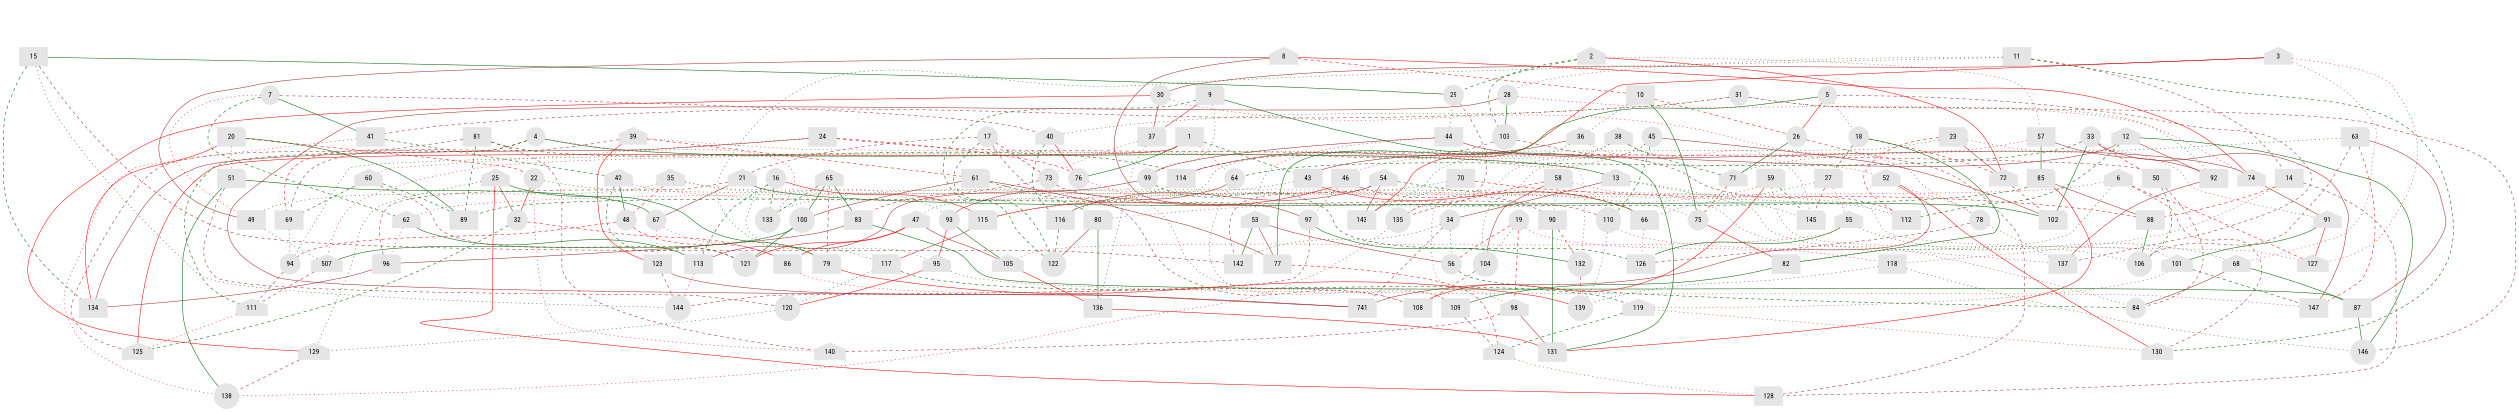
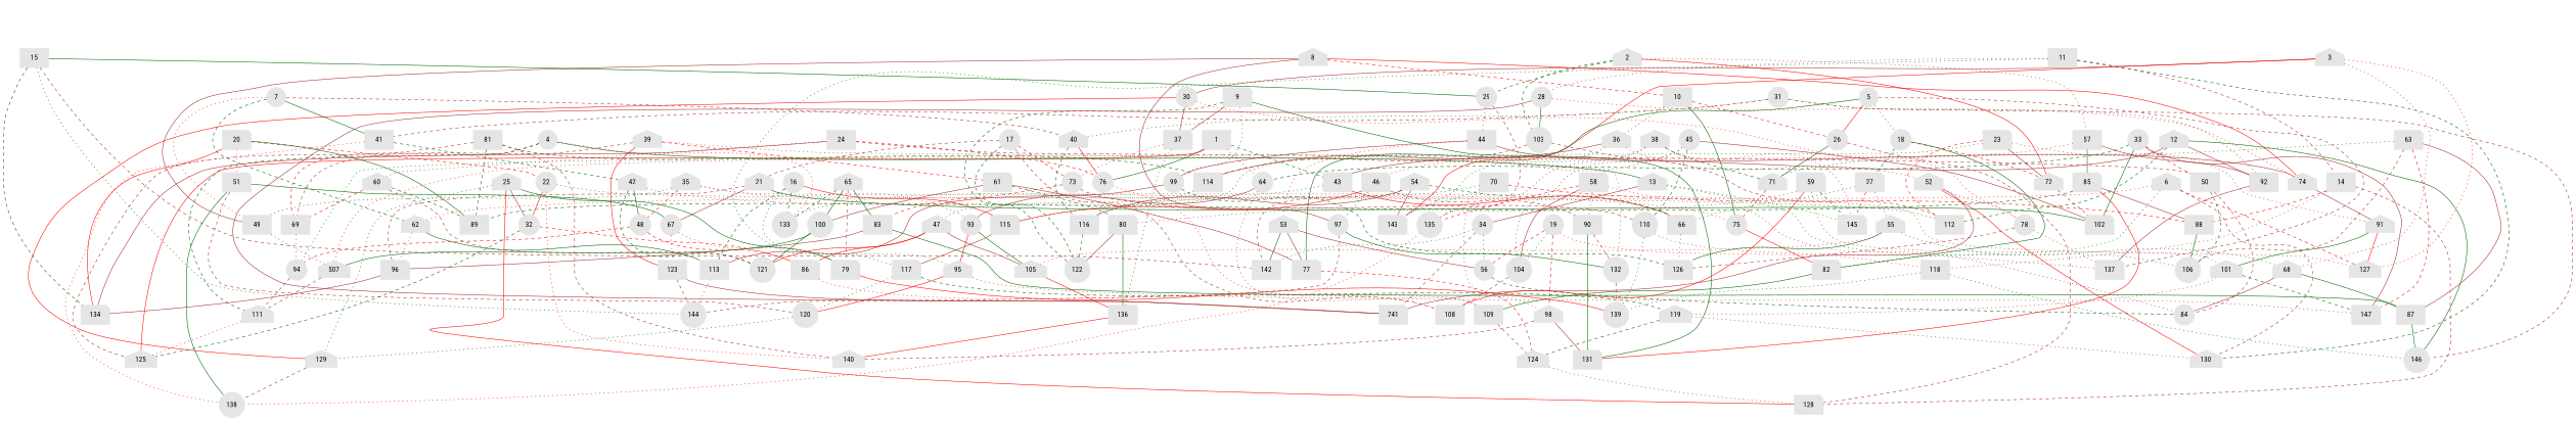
  graph {
    fontname="Roboto Condensed"
    node [color=gray90 fontname="Roboto Condensed" shape=circle style=filled]
    edge [color=brown fontname="Roboto Condensed" style=solid]
    1 [shape=box]
    43 [shape=box]
    64
    76
    125 [shape=house]
    133
    66 [shape=note]
    93
    109 [shape=box]
    2 [shape=house]
    29
    57 [shape=box]
    72 [shape=house]
    103
    44 [shape=box]
    135
    92 [shape=box]
    n18 [label=507 shape=house]
    85 [shape=note]
    102 [shape=note]
    112 [shape=box]
    114 [shape=box]
    3 [shape=house]
    30
    68 [shape=house]
    127 [shape=house]
    143 [shape=note]
    37 [shape=note]
    129 [shape=house]
    78
    84
    87 [shape=box]
    13 [shape=house]
    4
    69 [shape=box]
    111 [shape=house]
    34
    106
    145 [shape=note]
    94
    5
    18
    26
    77 [shape=note]
    137 [shape=note]
    82 [shape=note]
    27 [shape=note]
    128 [shape=note]
    71 [shape=house]
    124 [shape=house]
    6 [shape=house]
    62 [shape=house]
    130 [shape=house]
    113 [shape=box]
    96 [shape=note]
    7
    40 [shape=house]
    41 [shape=box]
    49 [shape=box]
    116 [shape=box]
    42 [shape=house]
    138
    8 [shape=house]
    10 [shape=box]
    74 [shape=house]
    97
    36 [shape=house]
    75
    91 [shape=house]
    144
    132
    9 [shape=note]
    99
    122
    131 [shape=note]
    73
    136 [shape=box]
    126 [shape=note]
    52 [shape=house]
    11 [shape=box]
    14 [shape=box]
    28
    117 [shape=note]
    88 [shape=box]
    118 [shape=box]
    n86 [label=741 shape=note]
    120
    119 [shape=house]
    12 [shape=house]
    146
    142 [shape=box]
    56
    139
    15 [shape=box]
    134 [shape=note]
    16
    95 [shape=house]
    115 [shape=note]
    147 [shape=note]
    17
    21 [shape=house]
    108 [shape=box]
    67
    110
    83 [shape=box]
    55 [shape=house]
    19
    98 [shape=house]
    104
    140 [shape=house]
    20 [shape=note]
    22
    51 [shape=note]
    89 [shape=box]
    32
    79 [shape=note]
    123 [shape=box]
    86 [shape=note]
    23 [shape=note]
    101 [shape=house]
    24 [shape=box]
    50 [shape=box]
    60 [shape=house]
    121
    25 [shape=house]
    105 [shape=house]
    53 [shape=house]
    31
    33
    35 [shape=house]
    48
    38 [shape=house]
    47 [shape=house]
    39 [shape=house]
    61 [shape=note]
    80 [shape=note]
    100
    45
    46 [shape=note]
    90 [shape=box]
    54 [shape=house]
    58 [shape=note]
    59 [shape=note]
    63 [shape=note]
    65 [shape=house]
    70 [shape=box]
    81 [shape=box]
    1 -- 43 [color=darkgreen style=dashed]
    1 -- 64 [color=red style=dotted]
    1 -- 76 [color=darkgreen]
    1 -- 125 [color=red]
    43 -- 133 [color=darkgreen style=dotted]
    43 -- 66 [color=red]
    64 -- 93
    64 -- 109 [style=dotted]
    76 -- 109 [color=red style=dotted]
    66 -- 126 [style=dotted]
    93 -- 95 [color=red]
    93 -- 105 [color=darkgreen]
    109 -- 124 [style=dashed]
    2 -- 29 [color=darkgreen style=dashed]
    2 -- 57 [style=dotted]
    2 -- 72 [color=red]
    2 -- 103 [color=darkgreen style=dashed]
    29 -- 44 [color=red style=dotted]
    29 -- 135 [style=dashed]
    57 -- 92
    57 -- n18 [color=red style=dotted]
    57 -- 85 [color=darkgreen]
    72 -- 102 [style=dashed]
    103 -- 112 [style=dashed]
    103 -- 114 [style=dashed]
    44 -- 74
    44 -- 99
    44 -- 53 [color=red style=dotted]
    135 -- 138 [color=red style=dotted]
    92 -- 137
    n18 -- 111 [style=dashed]
    85 -- 131 [color=red]
    85 -- 88
    85 -- 89 [color=darkgreen style=dashed]
    114 -- 115 [color=darkgreen style=dotted]
    3 -- 30
    3 -- 68 [style=dotted]
    3 -- 127 [color=red style=dotted]
    3 -- 143 [color=red]
    30 -- 37
    30 -- 129 [color=red]
    30 -- 78 [color=red style=dotted]
    68 -- 84
    68 -- 87 [color=darkgreen]
    37 -- 73 [style=dotted]
    37 -- 136 [color=darkgreen style=dotted]
    129 -- 138 [style=dashed]
    78 -- 137 [style=dotted]
    78 -- 126 [style=dashed]
    87 -- 146 [color=darkgreen]
    13 -- 34
    13 -- 106 [color=darkgreen style=dotted]
    13 -- 145 [color=darkgreen style=dotted]
    4 -- 133 [color=red style=dotted]
    4 -- 13 [color=darkgreen]
    4 -- 69 [color=red style=dashed]
    4 -- 111 [color=darkgreen style=dashed]
    69 -- 94 [color=red style=dotted]
    111 -- 125 [color=red style=dotted]
    34 -- n86 [style=dashed]
    34 -- 142 [color=darkgreen style=dotted]
    34 -- 56 [color=darkgreen style=dotted]
    94 -- 111 [style=dashed]
    5 -- 18 [color=red style=dotted]
    5 -- 26 [color=red]
    5 -- 77 [color=darkgreen]
    5 -- 137 [style=dashed]
    18 -- 72 [color=red style=dashed]
    18 -- 82 [color=darkgreen]
    18 -- 27 [color=darkgreen style=dashed]
    26 -- 128 [style=dashed]
    26 -- 71 [color=darkgreen]
    77 -- 124 [color=red style=dashed]
    82 -- 109 [color=darkgreen]
    27 -- 66 [color=darkgreen style=dotted]
    27 -- 145 [color=red style=dashed]
    27 -- 55 [color=red style=dotted]
    71 -- 75 [color=red style=dashed]
    124 -- 128 [style=dotted]
    6 -- 127 [color=red style=dashed]
    6 -- 82 [color=darkgreen style=dotted]
    6 -- 62 [color=red style=dotted]
    6 -- 130 [style=dashed]
    62 -- 113 [color=darkgreen]
    62 -- 96 [style=dotted]
    113 -- 144 [color=red style=dotted]
    96 -- 134
    7 -- 62 [color=darkgreen style=dashed]
    7 -- 40 [style=dashed]
    7 -- 41 [color=darkgreen]
    7 -- 49 [color=red style=dotted]
    40 -- 76 [color=red]
    40 -- 116 [color=darkgreen style=dashed]
    41 -- 42 [color=darkgreen style=dashed]
    41 -- 138 [color=red style=dotted]
    49 -- n18 [color=darkgreen style=dotted]
    116 -- 122 [color=darkgreen style=dashed]
    42 -- 75 [color=red style=dotted]
    42 -- 121 [color=darkgreen style=dashed]
    42 -- 48 [color=darkgreen]
    8 -- 49
    8 -- 10 [color=red style=dashed]
    8 -- 74 [color=red]
    8 -- 97
    10 -- 26 [color=red style=dashed]
    10 -- 36 [color=darkgreen style=dotted]
    10 -- 75 [color=darkgreen]
    74 -- 91
    97 -- 144 [style=dashed]
    97 -- 132 [color=darkgreen]
    36 -- 114
    36 -- 143 [color=darkgreen style=dotted]
    36 -- 52 [style=dotted]
    75 -- 82 [color=red]
    91 -- 127 [color=red]
    91 -- 101 [color=darkgreen]
    132 -- 139 [color=red style=dashed]
    9 -- 37
    9 -- 99 [style=dotted]
    9 -- 122 [color=darkgreen style=dashed]
    9 -- 131 [color=darkgreen]
    99 -- 113
    99 -- 126 [color=darkgreen style=dashed]
    73 -- 110 [style=dashed]
    73 -- 83 [color=red style=dashed]
-   136 -- 131 [color=red]
+   136 -- 140 [color=red]
    52 -- 78 [style=dotted]
    52 -- 130 [color=red]
    52 -- n86
    11 -- 130 [color=darkgreen style=dashed]
    11 -- 14 [style=dashed]
    11 -- 28 [style=dotted]
    11 -- 117 [color=darkgreen style=dotted]
    14 -- 128 [style=dashed]
    14 -- 88 [color=red style=dashed]
    14 -- 118 [style=dotted]
    28 -- 103 [color=darkgreen]
    28 -- 74 [color=red style=dotted]
    28 -- n86
    117 -- 120 [color=darkgreen style=dotted]
    117 -- 119 [color=darkgreen style=dashed]
    88 -- 106 [color=darkgreen]
    118 -- 146 [color=darkgreen style=dotted]
    118 -- 139 [color=darkgreen style=dotted]
    120 -- 129 [color=darkgreen style=dotted]
    119 -- 124 [color=darkgreen style=dashed]
    119 -- 130 [style=dotted]
    12 -- 43
    12 -- 92
    12 -- 112 [color=darkgreen style=dashed]
    12 -- 146 [color=darkgreen]
    56 -- 84 [color=darkgreen style=dashed]
    15 -- 29 [color=darkgreen]
    15 -- 144 [color=darkgreen style=dotted]
    15 -- 142 [style=dashed]
    15 -- 134 [color=darkgreen style=dashed]
    16 -- 133 [color=darkgreen style=dashed]
    16 -- 113 [color=darkgreen style=dashed]
    16 -- 95 [color=darkgreen style=dotted]
    16 -- 115 [color=red]
    95 -- 120 [color=red]
    95 -- 147 [style=dotted]
    115 -- 117
    17 -- 122 [color=darkgreen style=dashed]
    17 -- 73 [color=red style=dashed]
    17 -- 21 [style=dashed]
    17 -- 108 [style=dashed]
    21 -- 102 [color=darkgreen]
    21 -- 96 [style=dashed]
    21 -- 67
    67 -- 79 [style=dotted]
    67 -- 123 [color=red style=dotted]
    110 -- 137 [style=dotted]
    110 -- 139 [color=darkgreen style=dotted]
    83 -- 87 [color=darkgreen]
    83 -- 96
    55 -- 68 [color=darkgreen style=dotted]
    55 -- 126 [color=darkgreen]
    55 -- 105 [color=red style=dotted]
    19 -- 118 [color=red style=dotted]
    19 -- 56 [color=red style=dashed]
    19 -- 98 [color=red style=dashed]
    19 -- 104 [color=darkgreen style=dotted]
    98 -- 131
    98 -- 140 [style=dashed]
    104 -- 108 [style=dashed]
    20 -- 134 [color=red]
    20 -- 22 [color=red style=dashed]
    20 -- 51 [color=red style=dotted]
    20 -- 89 [color=darkgreen]
    22 -- 112 [color=darkgreen style=dotted]
    22 -- 140 [color=red style=dotted]
    22 -- 32 [color=red]
    51 -- 138 [color=darkgreen]
    51 -- 120 [style=dashed]
    51 -- 67 [color=darkgreen]
    32 -- 125 [color=darkgreen style=dashed]
    32 -- 86 [color=red style=dashed]
    79 -- 139 [color=red]
    123 -- 144 [style=dashed]
    123 -- n86
    86 -- 108 [color=red style=dotted]
    23 -- 72
    23 -- 112 [color=red style=dashed]
    23 -- 94 [color=darkgreen style=dotted]
    23 -- 91 [style=dotted]
    101 -- 119 [style=dotted]
    101 -- 147 [color=darkgreen style=dashed]
    24 -- 76 [color=red style=dashed]
    24 -- 134
    24 -- 50 [style=dashed]
    24 -- 60 [style=dotted]
    50 -- 84 [style=dashed]
    50 -- 106 [color=darkgreen style=dashed]
-   60 -- 69 [color=darkgreen style=dashed]
+   60 -- 69 [color=red style=dashed]
    60 -- 89 [color=darkgreen style=dashed]
    60 -- 121 [style=dashed]
    25 -- 129 [color=darkgreen style=dotted]
    25 -- 128 [color=red]
    25 -- 32
    25 -- 79 [color=darkgreen]
    105 -- 136 [color=red]
    53 -- 77
    53 -- 142 [color=darkgreen]
    53 -- 56
    31 -- 92 [color=darkgreen style=dotted]
    31 -- 40 [color=darkgreen style=dotted]
    31 -- 41 [style=dashed]
    31 -- 146 [style=dashed]
    33 -- 64 [color=darkgreen style=dashed]
    33 -- 102 [color=darkgreen]
    33 -- 147
    33 -- 50 [color=red style=dashed]
    35 -- 93 [style=dotted]
    35 -- 127 [style=dotted]
    35 -- 49 [color=darkgreen style=dotted]
    35 -- 48 [color=red style=dashed]
    48 -- 94 [color=red style=dashed]
    48 -- 86 [color=red style=dashed]
    38 -- 145 [color=red style=dotted]
    38 -- 71 [color=darkgreen style=dashed]
    38 -- 98 [style=dotted]
    38 -- 47 [color=darkgreen style=dotted]
    47 -- 86 [color=red]
    47 -- 121 [color=red]
    47 -- 105
    39 -- 69 [style=dashed]
    39 -- 132 [style=dotted]
    39 -- 123 [color=red]
    39 -- 61 [color=red style=dashed]
    61 -- 77
    61 -- 80 [color=darkgreen style=dashed]
    61 -- 100
    80 -- 122
    80 -- 136 [color=darkgreen]
    100 -- n18 [color=darkgreen]
    100 -- 121 [color=darkgreen]
    45 -- 102
    45 -- 110 [color=darkgreen style=dashed]
    45 -- 104 [color=darkgreen style=dotted]
    45 -- 46 [color=red style=dotted]
    46 -- 97 [color=darkgreen style=dotted]
    46 -- 115 [color=red]
    46 -- 90 [style=dashed]
    90 -- 132 [color=red style=dashed]
    90 -- 131 [color=darkgreen]
    54 -- 66 [color=darkgreen style=dashed]
    54 -- 143
    54 -- 116
    54 -- 142 [style=dashed]
    58 -- 135 [color=red style=dashed]
    58 -- 84 [style=dotted]
    58 -- 104
    58 -- 90 [style=dotted]
    59 -- 145 [color=darkgreen style=dashed]
    59 -- 108 [color=red]
    59 -- 101 [style=dotted]
    59 -- 80 [style=dotted]
    63 -- 87
    63 -- 106 [style=dashed]
    63 -- 71 [color=darkgreen style=dotted]
    63 -- 147 [color=red style=dashed]
    65 -- 133 [color=darkgreen style=dashed]
    65 -- 83 [color=darkgreen]
    65 -- 79 [style=dashed]
    65 -- 100 [color=darkgreen]
    70 -- 135 [color=red style=dotted]
    70 -- 143 [color=darkgreen style=dotted]
    70 -- 116 [color=darkgreen style=dotted]
    70 -- 88 [color=red style=dashed]
    81 -- 125 [style=dashed]
    81 -- 114 [color=darkgreen style=dashed]
    81 -- 140 [style=dashed]
    81 -- 89 [color=darkgreen style=dashed]
  }
